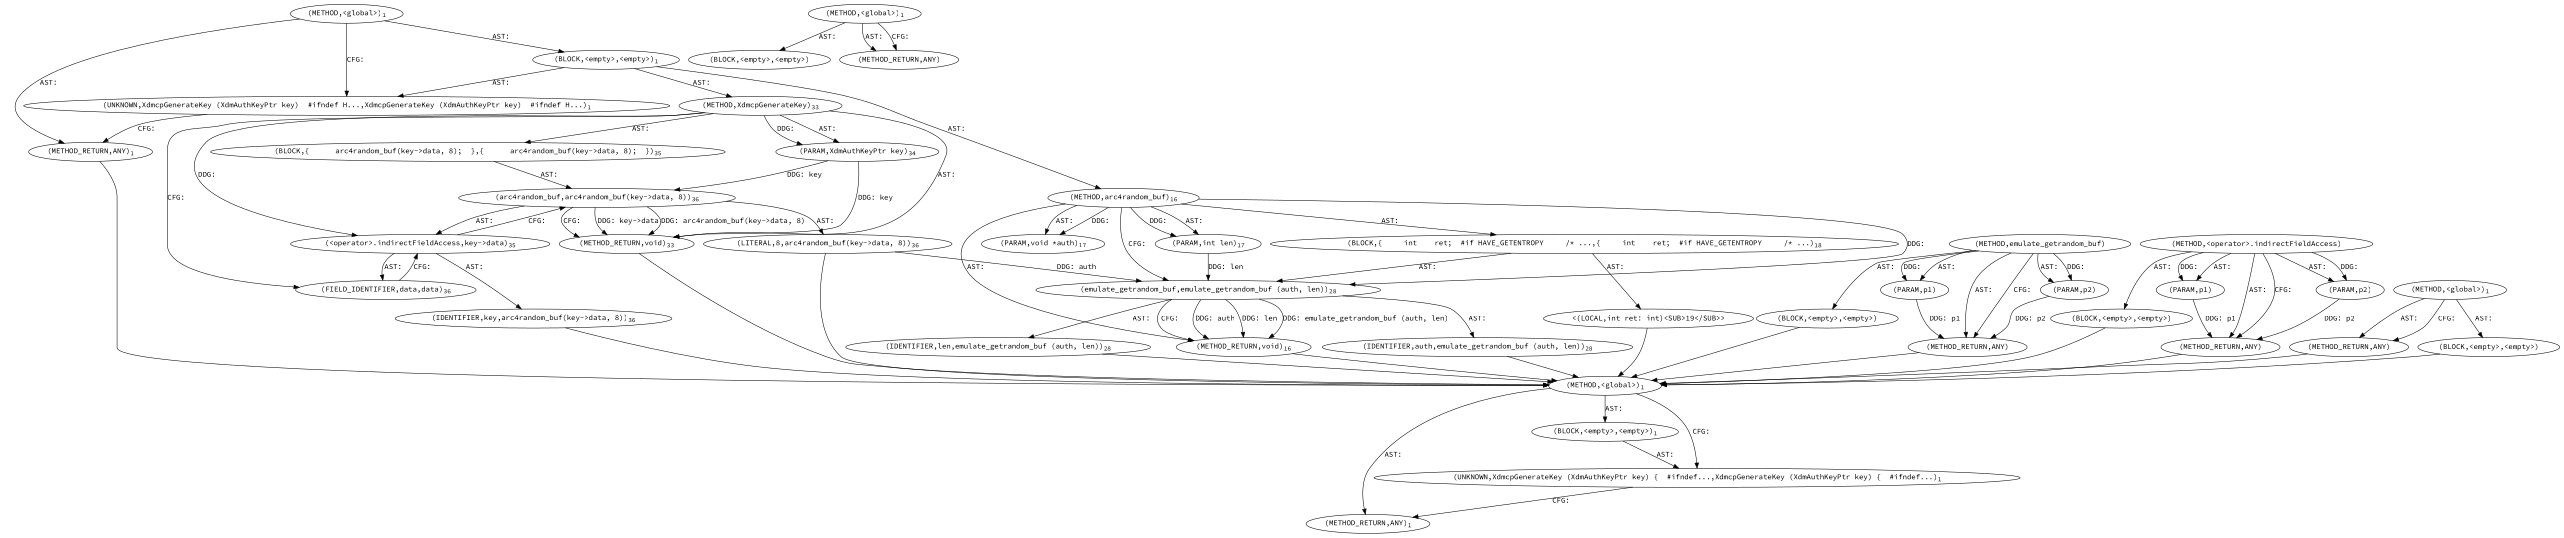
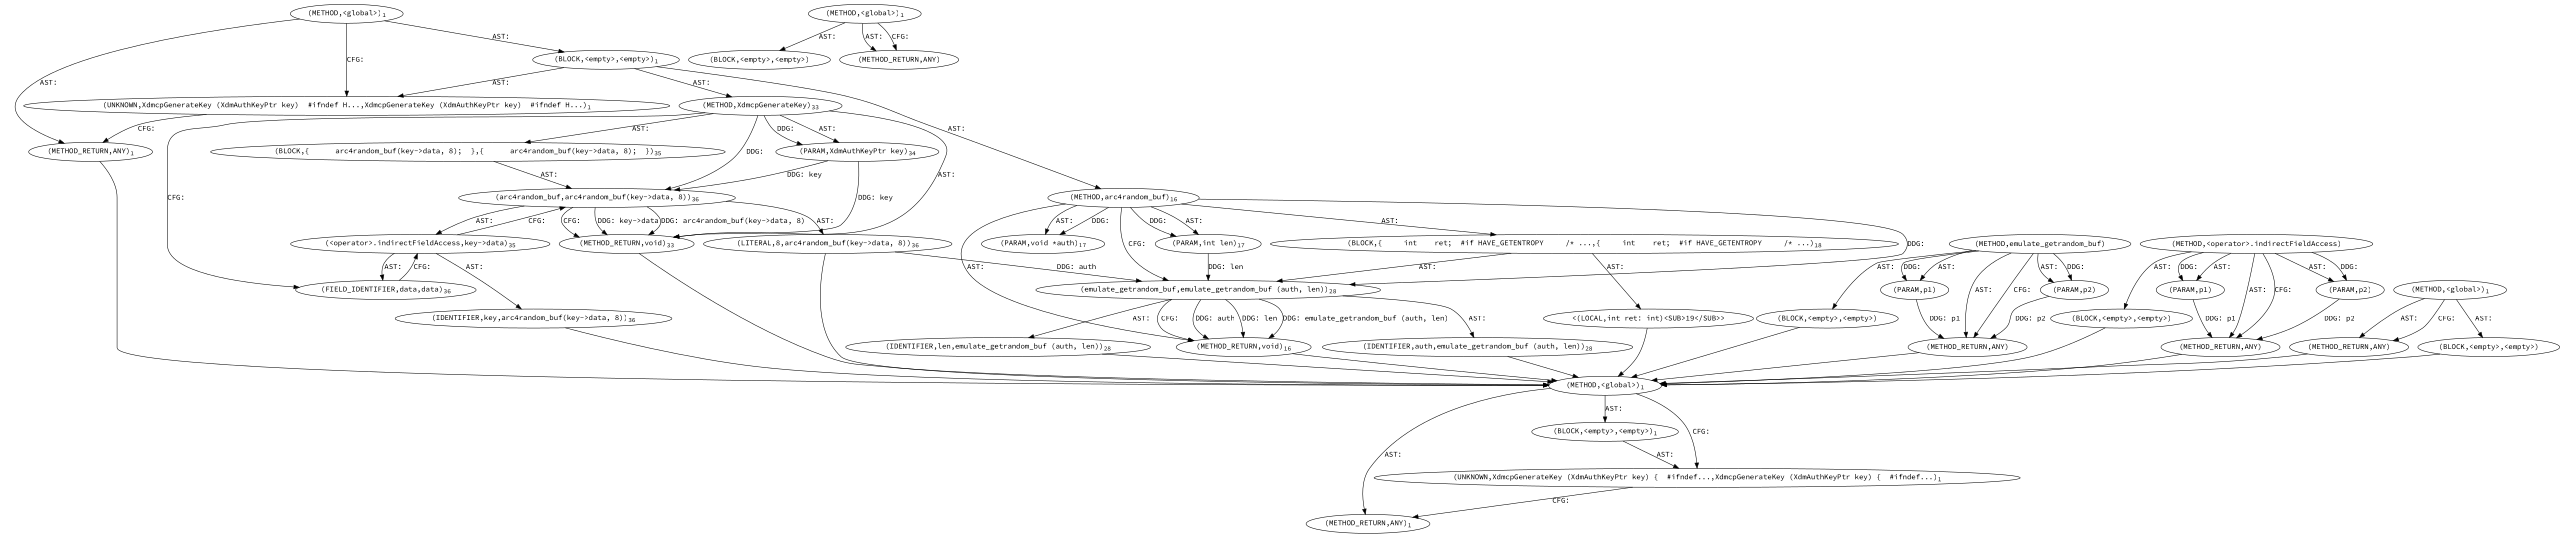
  digraph {
    fontname="Source Code Pro"
    node [fontname="Source Code Pro"]
    edge [fontname="Source Code Pro"]
    n1 [label=<(METHOD,&lt;global&gt;)<SUB>1</SUB>>]
    n2 [label=<(BLOCK,&lt;empty&gt;,&lt;empty&gt;)<SUB>1</SUB>>]
    n3 [label=<(UNKNOWN,XdmcpGenerateKey (XdmAuthKeyPtr key) {  #ifndef...,XdmcpGenerateKey (XdmAuthKeyPtr key) {  #ifndef...)<SUB>1</SUB>>]
    n4 [label=<(METHOD_RETURN,ANY)<SUB>1</SUB>>]
    n5 [label=<(METHOD,&lt;global&gt;)<SUB>1</SUB>>]
    n6 [label=<(BLOCK,&lt;empty&gt;,&lt;empty&gt;)>]
    n7 [label=<(METHOD_RETURN,ANY)>]
    n8 [label=<(METHOD,&lt;global&gt;)<SUB>1</SUB>>]
    n9 [label=<(BLOCK,&lt;empty&gt;,&lt;empty&gt;)<SUB>1</SUB>>]
    n10 [label=<(UNKNOWN,XdmcpGenerateKey (XdmAuthKeyPtr key)  #ifndef H...,XdmcpGenerateKey (XdmAuthKeyPtr key)  #ifndef H...)<SUB>1</SUB>>]
    n11 [label=<(METHOD_RETURN,ANY)<SUB>1</SUB>>]
    n12 [label=<(METHOD,arc4random_buf)<SUB>16</SUB>>]
    n13 [label=<(METHOD,XdmcpGenerateKey)<SUB>33</SUB>>]
    n14 [label=<(PARAM,void *auth)<SUB>17</SUB>>]
    n15 [label=<(PARAM,int len)<SUB>17</SUB>>]
    n16 [label=<(BLOCK,{     int	    ret;  #if HAVE_GETENTROPY     /* ...,{     int	    ret;  #if HAVE_GETENTROPY     /* ...)<SUB>18</SUB>>]
    n17 [label=<(emulate_getrandom_buf,emulate_getrandom_buf (auth, len))<SUB>28</SUB>>]
    n18 [label=<(METHOD_RETURN,void)<SUB>16</SUB>>]
    n19 [label=<(PARAM,XdmAuthKeyPtr key)<SUB>34</SUB>>]
    n20 [label=<(BLOCK,{      arc4random_buf(key-&gt;data, 8);  },{      arc4random_buf(key-&gt;data, 8);  })<SUB>35</SUB>>]
    n21 [label=<(arc4random_buf,arc4random_buf(key-&gt;data, 8))<SUB>36</SUB>>]
    n22 [label=<(FIELD_IDENTIFIER,data,data)<SUB>36</SUB>>]
    n23 [label=<(METHOD_RETURN,void)<SUB>33</SUB>>]
    n24 [label="<(LOCAL,int ret: int)<SUB>19</SUB>>"]
    n25 [label=<(IDENTIFIER,auth,emulate_getrandom_buf (auth, len))<SUB>28</SUB>>]
    n26 [label=<(IDENTIFIER,len,emulate_getrandom_buf (auth, len))<SUB>28</SUB>>]
    n27 [label=<(&lt;operator&gt;.indirectFieldAccess,key-&gt;data)<SUB>35</SUB>>]
    n28 [label=<(LITERAL,8,arc4random_buf(key-&gt;data, 8))<SUB>36</SUB>>]
    n29 [label=<(IDENTIFIER,key,arc4random_buf(key-&gt;data, 8))<SUB>36</SUB>>]
    n30 [label=<(METHOD,emulate_getrandom_buf)>]
    n31 [label=<(PARAM,p1)>]
    n32 [label=<(PARAM,p2)>]
    n33 [label=<(BLOCK,&lt;empty&gt;,&lt;empty&gt;)>]
    n34 [label=<(METHOD_RETURN,ANY)>]
    n35 [label=<(METHOD,&lt;operator&gt;.indirectFieldAccess)>]
    n36 [label=<(PARAM,p1)>]
    n37 [label=<(PARAM,p2)>]
    n38 [label=<(BLOCK,&lt;empty&gt;,&lt;empty&gt;)>]
    n39 [label=<(METHOD_RETURN,ANY)>]
    n40 [label=<(METHOD,&lt;global&gt;)<SUB>1</SUB>>]
    n41 [label=<(BLOCK,&lt;empty&gt;,&lt;empty&gt;)>]
    n42 [label=<(METHOD_RETURN,ANY)>]
    n1 -> n2 [label="AST: "]
    n1 -> n3 [label="CFG: "]
    n1 -> n4 [label="AST: "]
    n2 -> n3 [label="AST: "]
    n3 -> n4 [label="CFG: "]
    n5 -> n6 [label="AST: "]
    n5 -> n7 [label="AST: "]
    n5 -> n7 [label="CFG: "]
    n8 -> n9 [label="AST: "]
    n8 -> n10 [label="CFG: "]
    n8 -> n11 [label="AST: "]
    n9 -> n10 [label="AST: "]
    n9 -> n12 [label="AST: "]
    n9 -> n13 [label="AST: "]
    n10 -> n11 [label="CFG: "]
    n11 -> n1
    n12 -> n14 [label="AST: "]
    n12 -> n14 [label="DDG: "]
    n12 -> n15 [label="AST: "]
    n12 -> n15 [label="DDG: "]
    n12 -> n16 [label="AST: "]
    n12 -> n17 [label="CFG: "]
    n12 -> n17 [label="DDG: "]
    n12 -> n18 [label="AST: "]
    n13 -> n19 [label="AST: "]
    n13 -> n19 [label="DDG: "]
    n13 -> n20 [label="AST: "]
-   n13 -> n27 [label="DDG: "]
+   n13 -> n21 [label="DDG: "]
    n13 -> n22 [label="CFG: "]
    n13 -> n23 [label="AST: "]
    n15 -> n17 [label="DDG: len"]
    n16 -> n17 [label="AST: "]
    n16 -> n24 [label="AST: "]
    n17 -> n18 [label="CFG: "]
    n17 -> n18 [label="DDG: auth"]
    n17 -> n18 [label="DDG: len"]
    n17 -> n18 [label="DDG: emulate_getrandom_buf (auth, len)"]
    n17 -> n25 [label="AST: "]
    n17 -> n26 [label="AST: "]
    n18 -> n1
    n19 -> n21 [label="DDG: key"]
    n19 -> n23 [label="DDG: key"]
    n20 -> n21 [label="AST: "]
    n21 -> n23 [label="CFG: "]
    n21 -> n23 [label="DDG: key-&gt;data"]
    n21 -> n23 [label="DDG: arc4random_buf(key-&gt;data, 8)"]
    n21 -> n27 [label="AST: "]
    n21 -> n28 [label="AST: "]
    n22 -> n27 [label="CFG: "]
    n23 -> n1
    n24 -> n1
    n25 -> n1
    n26 -> n1
    n27 -> n21 [label="CFG: "]
    n27 -> n22 [label="AST: "]
    n27 -> n29 [label="AST: "]
    n28 -> n1
    n28 -> n17 [label="DDG: auth"]
    n29 -> n1
    n30 -> n31 [label="AST: "]
    n30 -> n31 [label="DDG: "]
    n30 -> n32 [label="AST: "]
    n30 -> n32 [label="DDG: "]
    n30 -> n33 [label="AST: "]
    n30 -> n34 [label="AST: "]
    n30 -> n34 [label="CFG: "]
    n31 -> n34 [label="DDG: p1"]
    n32 -> n34 [label="DDG: p2"]
    n33 -> n1
    n34 -> n1
    n35 -> n36 [label="AST: "]
    n35 -> n36 [label="DDG: "]
    n35 -> n37 [label="AST: "]
    n35 -> n37 [label="DDG: "]
    n35 -> n38 [label="AST: "]
    n35 -> n39 [label="AST: "]
    n35 -> n39 [label="CFG: "]
    n36 -> n39 [label="DDG: p1"]
    n37 -> n39 [label="DDG: p2"]
    n38 -> n1
    n39 -> n1
    n40 -> n41 [label="AST: "]
    n40 -> n42 [label="AST: "]
    n40 -> n42 [label="CFG: "]
    n41 -> n1
    n42 -> n1
  }
